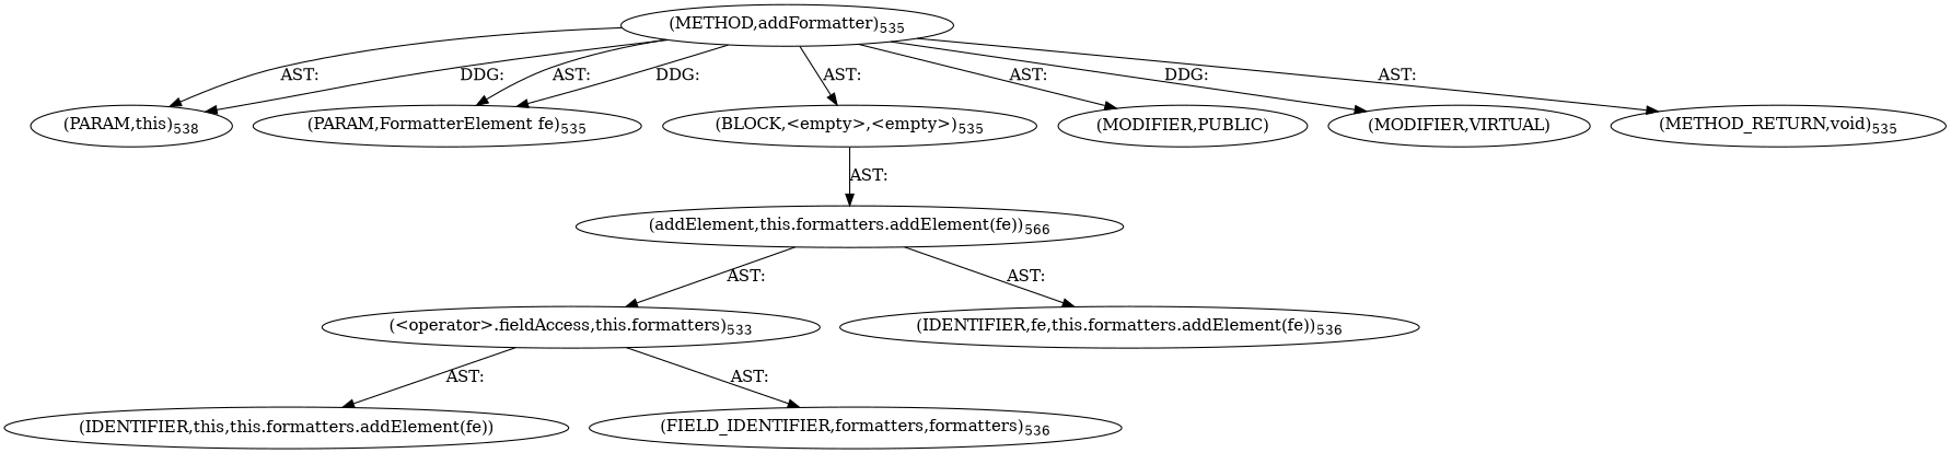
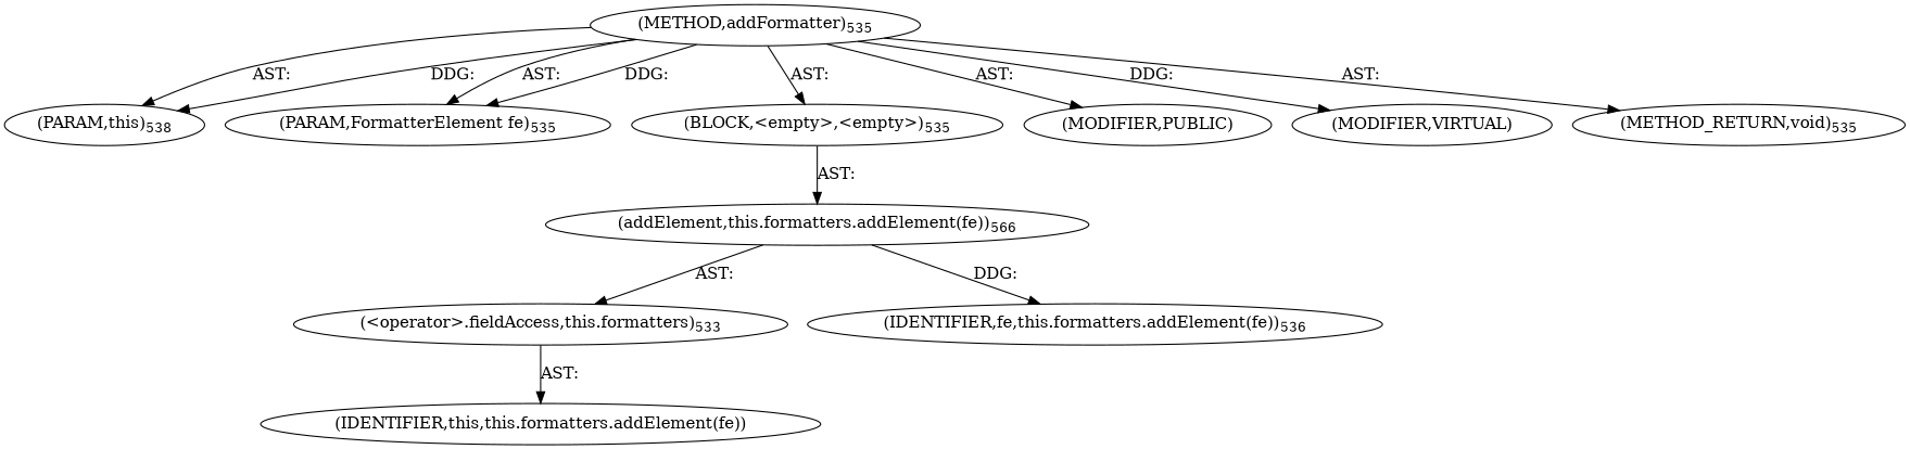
  digraph {
    n1 [label=<(METHOD,addFormatter)<SUB>535</SUB>>]
    n2 [label=<(PARAM,this)<SUB>538</SUB>>]
    n3 [label=<(PARAM,FormatterElement fe)<SUB>535</SUB>>]
    n4 [label=<(BLOCK,&lt;empty&gt;,&lt;empty&gt;)<SUB>535</SUB>>]
    n5 [label=<(MODIFIER,PUBLIC)>]
    n6 [label=<(MODIFIER,VIRTUAL)>]
    n7 [label=<(METHOD_RETURN,void)<SUB>535</SUB>>]
    n8 [label=<(addElement,this.formatters.addElement(fe))<SUB>566</SUB>>]
    n9 [label=<(&lt;operator&gt;.fieldAccess,this.formatters)<SUB>533</SUB>>]
    n10 [label=<(IDENTIFIER,fe,this.formatters.addElement(fe))<SUB>536</SUB>>]
    n11 [label=<(IDENTIFIER,this,this.formatters.addElement(fe))>]
-   n12 [label=<(FIELD_IDENTIFIER,formatters,formatters)<SUB>536</SUB>>]
    n1 -> n2 [label="AST: "]
    n1 -> n2 [label="DDG: "]
    n1 -> n3 [label="AST: "]
    n1 -> n3 [label="DDG: "]
    n1 -> n4 [label="AST: "]
    n1 -> n5 [label="AST: "]
    n1 -> n6 [label="DDG: "]
    n1 -> n7 [label="AST: "]
    n4 -> n8 [label="AST: "]
    n8 -> n9 [label="AST: "]
-   n8 -> n10 [label="AST: "]
+   n8 -> n10 [label="DDG: "]
    n9 -> n11 [label="AST: "]
-   n9 -> n12 [label="AST: "]
  }
